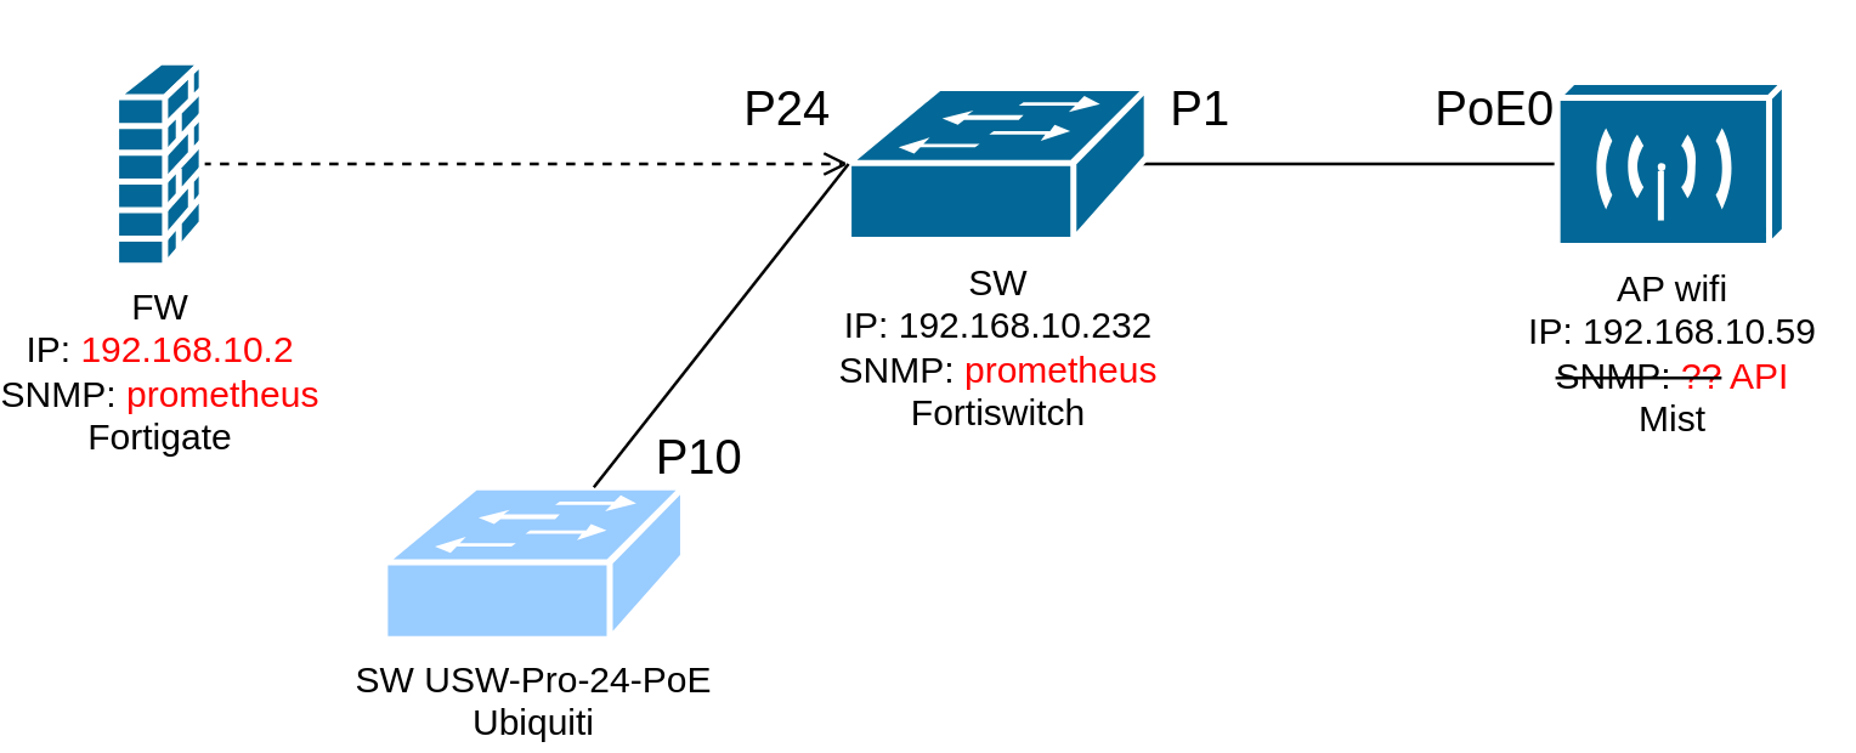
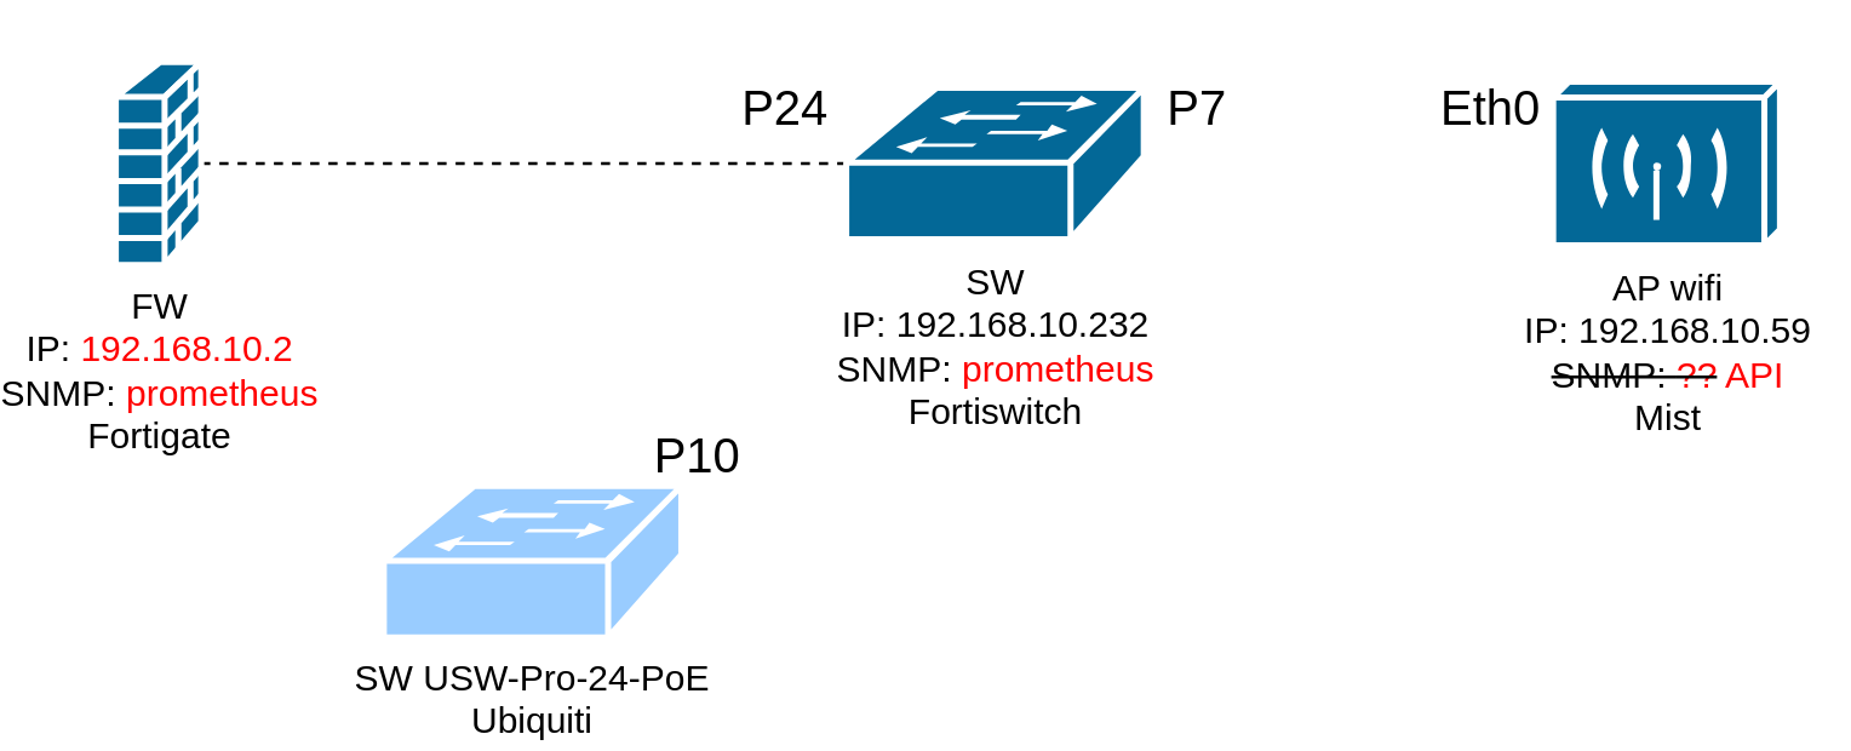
  <mxCell id="0" value="" />
  <mxCell id="1" parent="0" />
- <mxCell id="2" value="" style="edgeStyle=orthogonalEdgeStyle;rounded=0;orthogonalLoop=1;jettySize=auto;html=1;endArrow=open;endFill=0;dashed=1;" parent="1" source="3" target="5" edge="1"><mxGeometry relative="1" as="geometry" /></mxCell>
+ <mxCell id="2" value="" style="edgeStyle=orthogonalEdgeStyle;rounded=0;orthogonalLoop=1;jettySize=auto;html=1;endArrow=none;endFill=0;dashed=1;" parent="1" source="3" target="5" edge="1"><mxGeometry relative="1" as="geometry" /></mxCell>
  <mxCell id="3" value="FW&lt;br&gt;&lt;div&gt;IP: &lt;font color=&quot;#ff0000&quot;&gt;192.168.10.2&lt;/font&gt;&lt;br&gt;&lt;/div&gt;&lt;div&gt;SNMP: &lt;font color=&quot;#ff0000&quot;&gt;prometheus&lt;/font&gt;&lt;br&gt;&lt;/div&gt;&lt;div&gt;Fortigate&lt;br&gt;&lt;/div&gt;" style="shape=mxgraph.cisco.security.firewall;sketch=0;html=1;pointerEvents=1;dashed=0;fillColor=#036897;strokeColor=#ffffff;strokeWidth=2;verticalLabelPosition=bottom;verticalAlign=top;align=center;outlineConnect=0;" parent="1" vertex="1"><mxGeometry x="20.641" y="20" width="28.205" height="67" as="geometry" /></mxCell>
- <mxCell id="4" value="" style="edgeStyle=orthogonalEdgeStyle;rounded=0;orthogonalLoop=1;jettySize=auto;html=1;endArrow=none;endFill=0;exitX=0.98;exitY=0.5;exitDx=0;exitDy=0;exitPerimeter=0;" parent="1" source="5" target="6" edge="1"><mxGeometry relative="1" as="geometry" /></mxCell>
  <mxCell id="5" value="&lt;div&gt;SW&lt;/div&gt;&lt;div&gt;IP: 192.168.10.232&lt;/div&gt;&lt;div&gt;SNMP: &lt;font color=&quot;#ff0000&quot;&gt;prometheus&lt;/font&gt;&lt;/div&gt;&lt;div&gt;Fortiswitch&lt;/div&gt;" style="shape=mxgraph.cisco.switches.workgroup_switch;sketch=0;html=1;pointerEvents=1;dashed=0;fillColor=#036897;strokeColor=#ffffff;strokeWidth=2;verticalLabelPosition=bottom;verticalAlign=top;align=center;outlineConnect=0;" parent="1" vertex="1"><mxGeometry x="261.842" y="28.5" width="98.231" height="50" as="geometry" /></mxCell>
  <mxCell id="6" value="&lt;div&gt;AP wifi&lt;/div&gt;&lt;div&gt;IP: 192.168.10.59&lt;/div&gt;&lt;div&gt;&lt;strike&gt;SNMP: &lt;font color=&quot;#ff0000&quot;&gt;??&lt;/font&gt;&lt;/strike&gt;&lt;font color=&quot;#ff0000&quot;&gt; API&lt;/font&gt;&lt;strike&gt;&lt;font color=&quot;#ff0000&quot;&gt;&lt;br&gt;&lt;/font&gt;&lt;/strike&gt;&lt;/div&gt;&lt;div&gt;Mist&lt;br&gt;&lt;/div&gt;" style="shape=mxgraph.cisco.wireless.wireless_transport;sketch=0;html=1;pointerEvents=1;dashed=0;fillColor=#036897;strokeColor=#ffffff;strokeWidth=2;verticalLabelPosition=bottom;verticalAlign=top;align=center;outlineConnect=0;" parent="1" vertex="1"><mxGeometry x="495.262" y="26.5" width="74.889" height="54" as="geometry" /></mxCell>
  <mxCell id="7" value="&lt;div&gt;SW USW-Pro-24-PoE&lt;/div&gt;&lt;div&gt;Ubiquiti&lt;/div&gt;" style="shape=mxgraph.cisco.switches.workgroup_switch;sketch=0;html=1;pointerEvents=1;dashed=0;fillColor=#99CCFF;strokeColor=#ffffff;strokeWidth=2;verticalLabelPosition=bottom;verticalAlign=top;align=center;outlineConnect=0;" parent="1" vertex="1"><mxGeometry x="109.146" y="160" width="98.231" height="50" as="geometry" /></mxCell>
- <mxCell id="8" style="edgeStyle=none;curved=1;rounded=0;orthogonalLoop=1;jettySize=auto;html=1;entryX=0;entryY=0.5;entryDx=0;entryDy=0;entryPerimeter=0;fontSize=12;startSize=8;endSize=8;endArrow=none;endFill=0;" parent="1" source="7" target="5" edge="1"><mxGeometry relative="1" as="geometry" /></mxCell>
  <mxCell id="9" value="P24" style="text;html=1;align=center;verticalAlign=middle;whiteSpace=wrap;rounded=0;fontSize=16;" parent="1" vertex="1"><mxGeometry x="213.213" y="20" width="58.355" height="30" as="geometry" /></mxCell>
- <mxCell id="10" value="P1" style="text;html=1;align=center;verticalAlign=middle;whiteSpace=wrap;rounded=0;fontSize=16;" parent="1" vertex="1"><mxGeometry x="349.375" y="20" width="58.355" height="30" as="geometry" /></mxCell>
+ <mxCell id="10" value="P7" style="text;html=1;align=center;verticalAlign=middle;whiteSpace=wrap;rounded=0;fontSize=16;" parent="1" vertex="1"><mxGeometry x="349.375" y="20" width="58.355" height="30" as="geometry" /></mxCell>
  <mxCell id="11" value="P10" style="text;html=1;align=center;verticalAlign=middle;whiteSpace=wrap;rounded=0;fontSize=16;" parent="1" vertex="1"><mxGeometry x="184.035" y="135" width="58.355" height="30" as="geometry" /></mxCell>
- <mxCell id="12" value="PoE0" style="text;html=1;align=center;verticalAlign=middle;whiteSpace=wrap;rounded=0;fontSize=16;" parent="1" vertex="1"><mxGeometry x="445.661" y="20" width="58.355" height="30" as="geometry" /></mxCell>
+ <mxCell id="12" value="Eth0" style="text;html=1;align=center;verticalAlign=middle;whiteSpace=wrap;rounded=0;fontSize=16;" parent="1" vertex="1"><mxGeometry x="445.661" y="20" width="58.355" height="30" as="geometry" /></mxCell>
